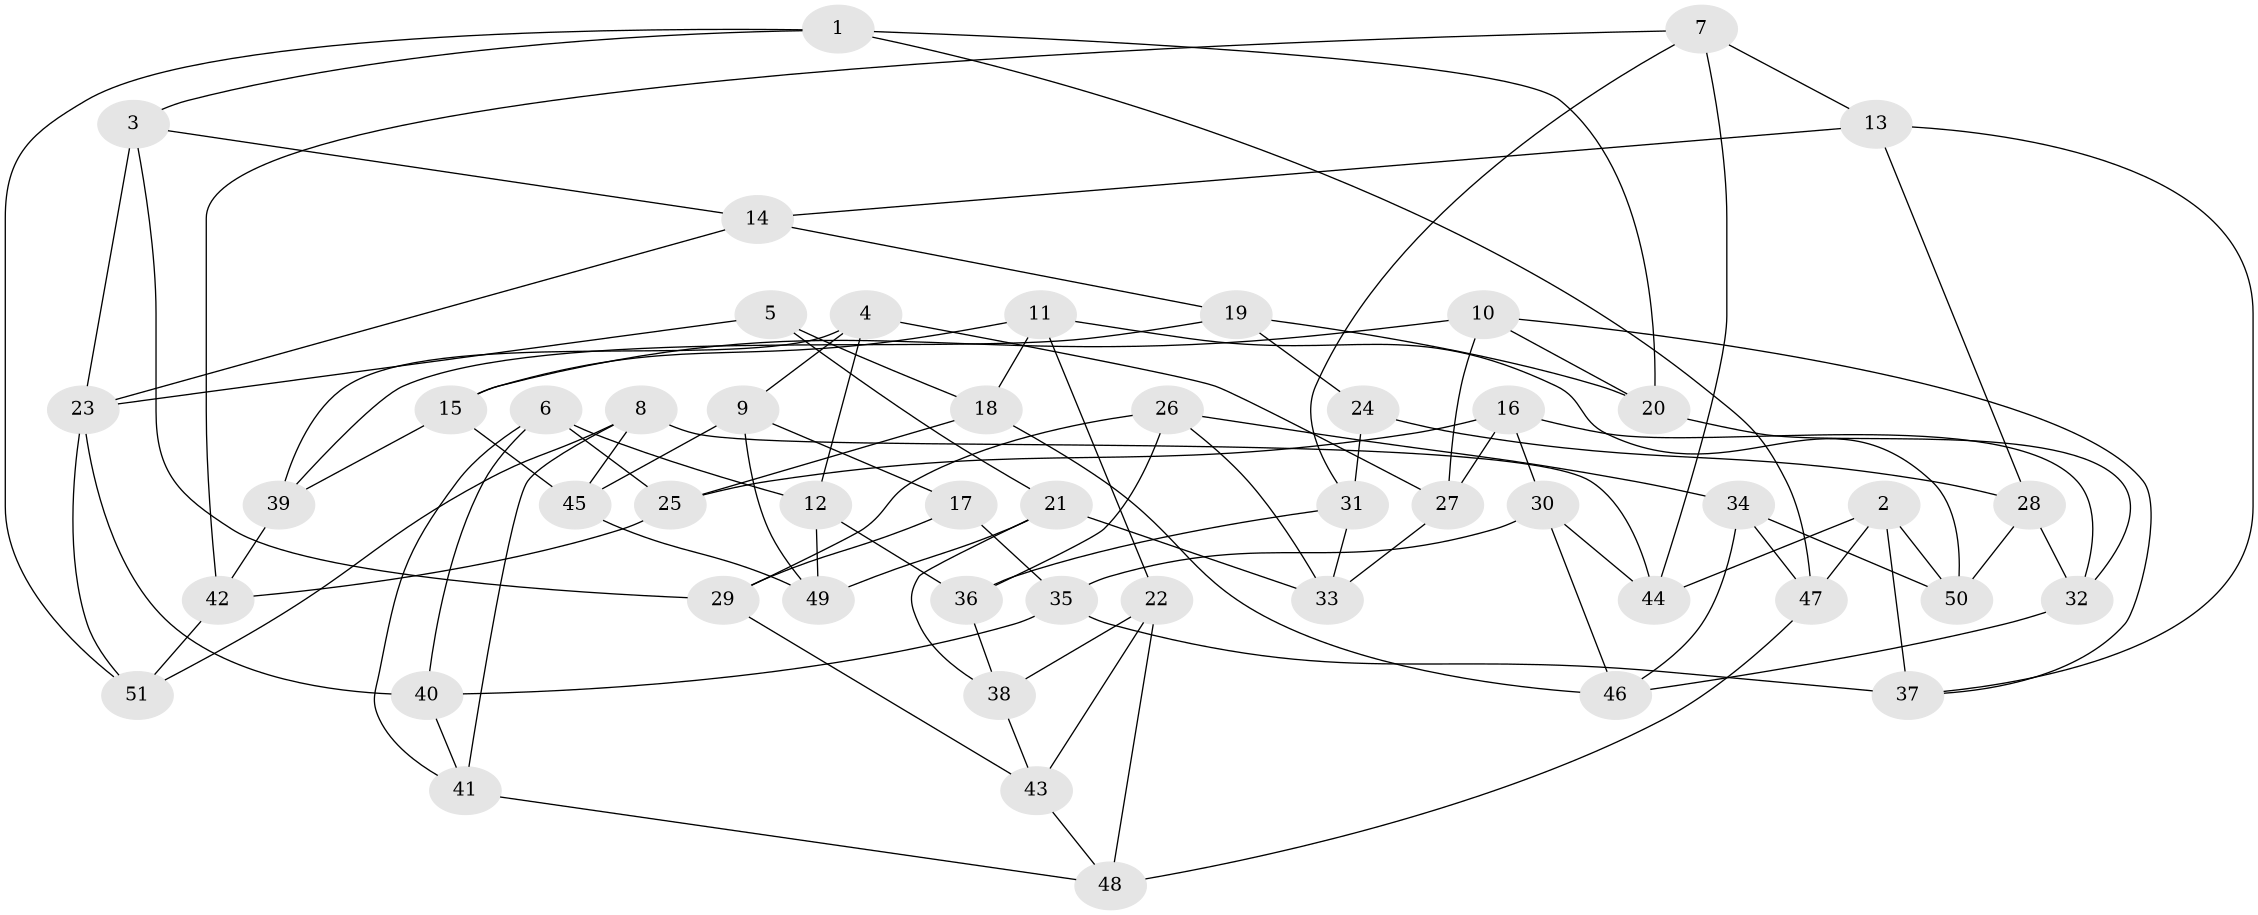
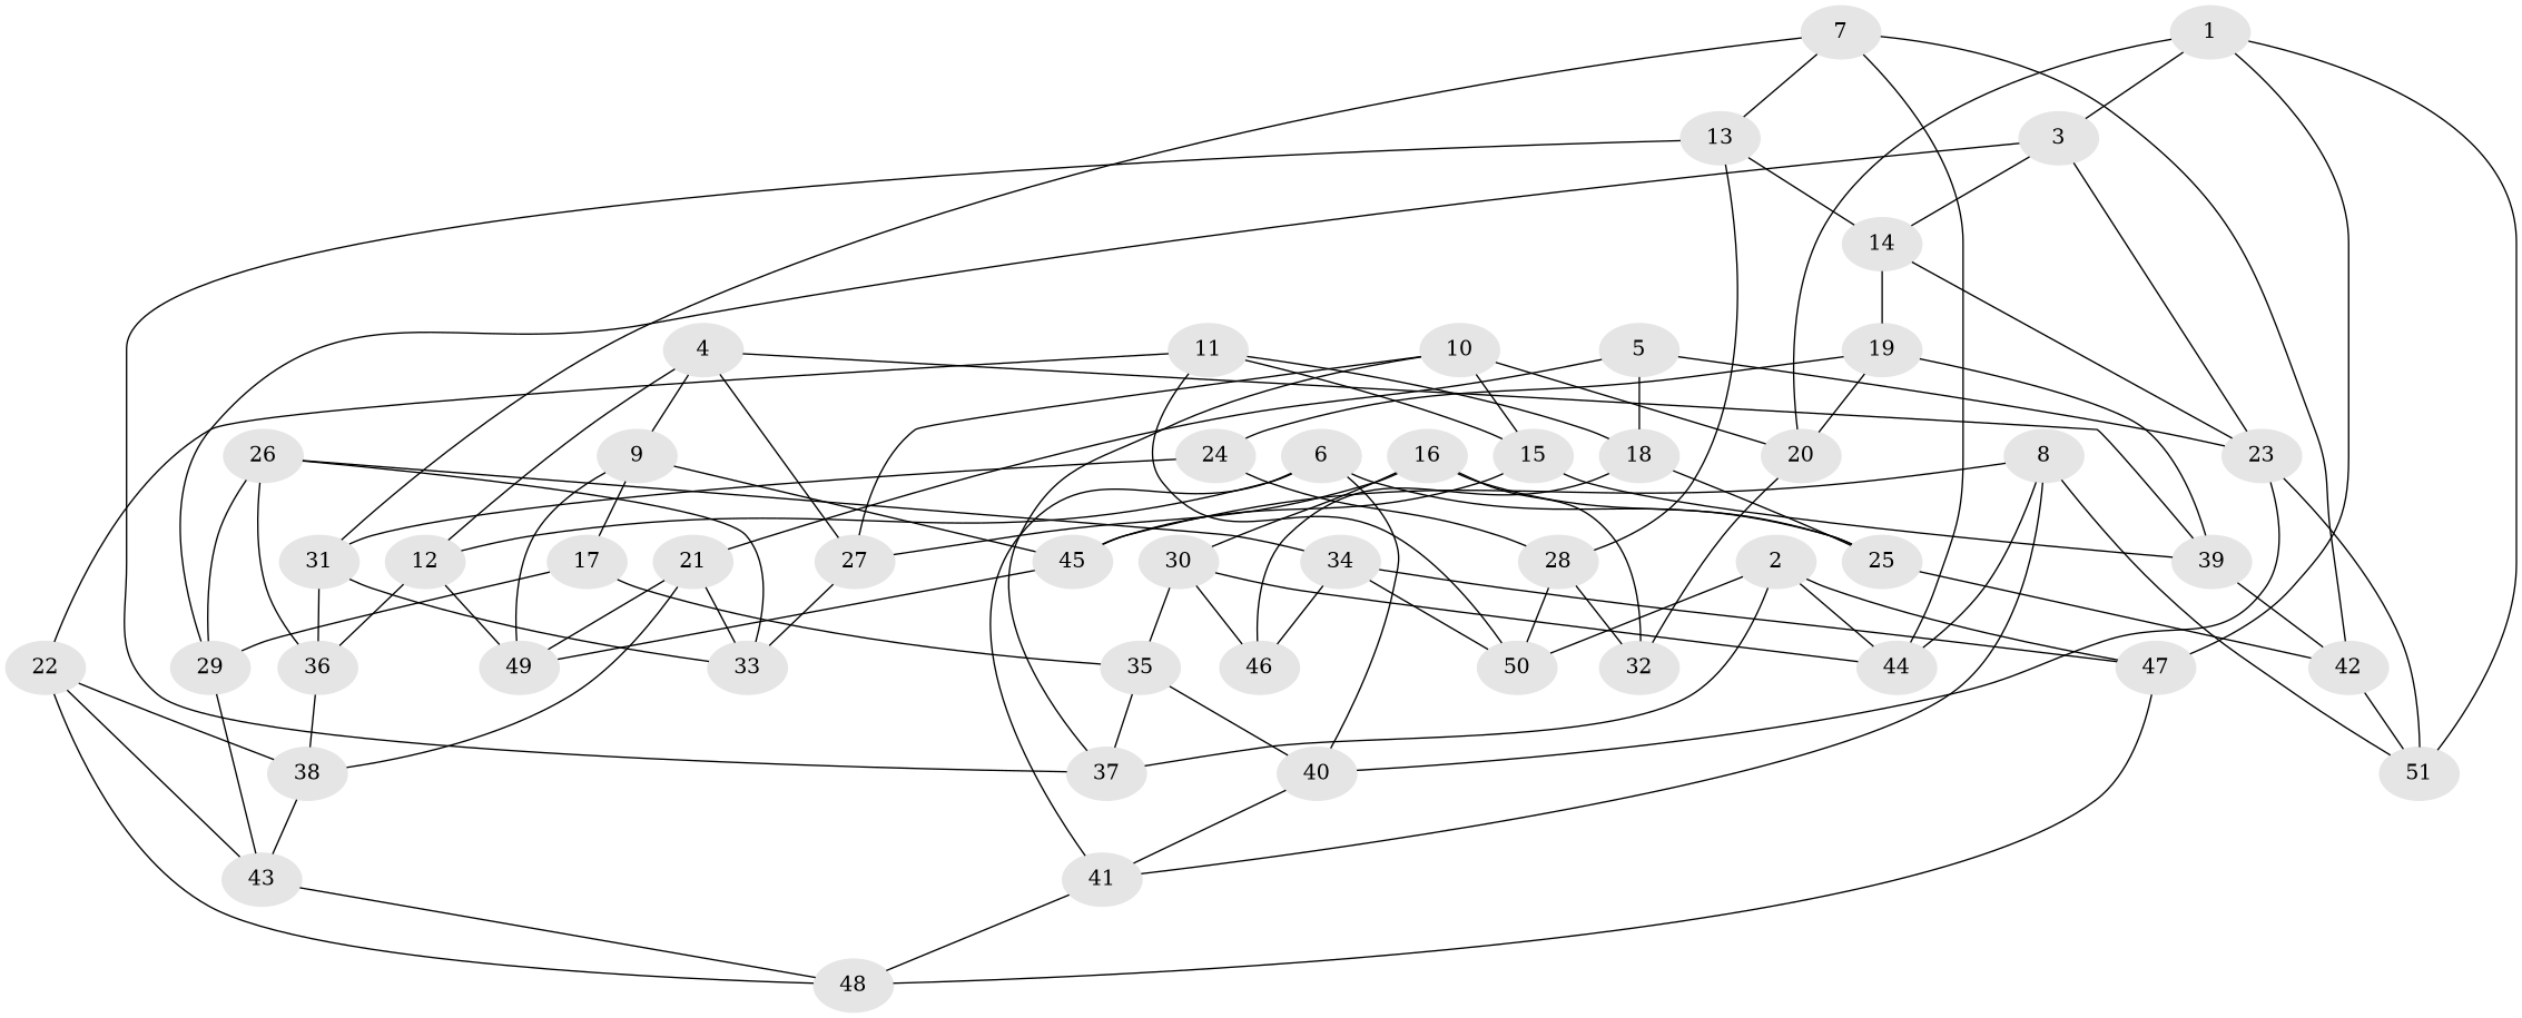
  graph {
    node [color=gray90 style=filled]
    1
    3
    20
    47
    51
    14
    29
    23
    32
    48
    2
    37
    44
    50
    19
    17
    35
    43
    4
    9
    12
    27
    39
    45
    49
    36
    33
    42
    5
    18
    21
    25
    46
    38
    40
    24
    31
    28
    6
    41
    7
    13
    8
    10
    15
    11
    22
    16
    30
    26
    34
    1 -- 3
    1 -- 20
    1 -- 47
    1 -- 51
    3 -- 14
    3 -- 29
    3 -- 23
    20 -- 32
    47 -- 48
    14 -- 23
    14 -- 19
    29 -- 43
    23 -- 51
    23 -- 40
-   32 -- 46
    2 -- 47
    2 -- 37
    2 -- 44
    2 -- 50
    19 -- 20
    19 -- 39
    19 -- 24
    17 -- 29
    17 -- 35
    35 -- 37
    35 -- 40
    43 -- 48
    4 -- 9
    4 -- 12
    4 -- 27
    4 -- 39
    9 -- 17
    9 -- 45
    9 -- 49
    12 -- 49
    12 -- 36
    27 -- 33
    39 -- 42
    45 -- 49
    36 -- 38
    42 -- 51
    5 -- 23
    5 -- 18
    5 -- 21
    18 -- 25
    18 -- 46
    21 -- 49
    21 -- 33
    21 -- 38
    25 -- 42
    38 -- 43
    40 -- 41
    24 -- 31
    24 -- 28
    31 -- 36
    31 -- 33
    28 -- 32
    28 -- 50
    6 -- 12
    6 -- 25
    6 -- 40
    6 -- 41
    41 -- 48
    7 -- 44
    7 -- 42
    7 -- 31
    7 -- 13
    13 -- 14
    13 -- 37
    13 -- 28
    8 -- 51
    8 -- 44
    8 -- 45
    8 -- 41
    10 -- 20
    10 -- 37
    10 -- 27
    10 -- 15
    15 -- 39
    15 -- 45
    11 -- 50
    11 -- 18
    11 -- 15
    11 -- 22
    22 -- 48
    22 -- 43
    22 -- 38
    16 -- 32
    16 -- 27
    16 -- 25
    16 -- 30
    30 -- 44
    30 -- 35
    30 -- 46
    26 -- 29
    26 -- 36
    26 -- 33
    26 -- 34
    34 -- 47
    34 -- 50
    34 -- 46
  }
